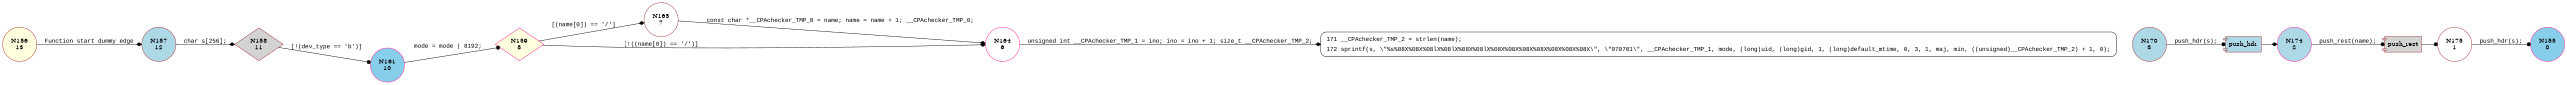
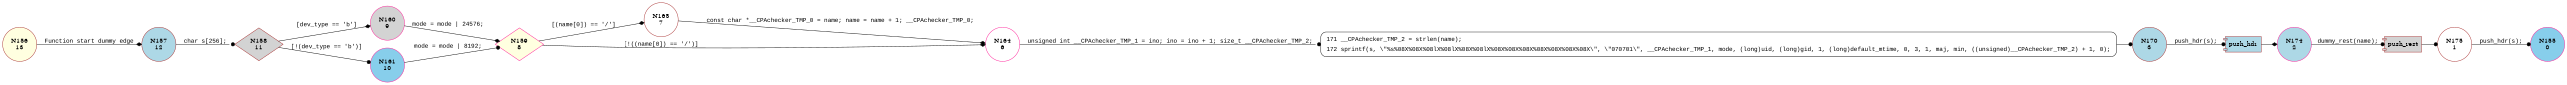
  digraph {
    rankdir=LR
    node [color=brown fillcolor=lightblue shape=circle style=filled]
    edge [arrowhead=diamond fontname="Courier New"]
    n1 [fillcolor=lightyellow label="N156\n13"]
    n2 [label="N157\n12"]
    n3 [fillcolor=lightgrey label="N158\n11" shape=diamond]
+   n4 [color=deeppink fillcolor=lightgrey label="N160\n9"]
    n5 [color=deeppink fillcolor=skyblue label="N161\n10"]
    n6 [color=deeppink fillcolor=lightyellow label="N159\n8" shape=diamond]
    n7 [fillcolor=white label="N165\n7"]
    n8 [color=deeppink fillcolor=white label="N164\n6"]
    n9 [fillcolor=white fontname="Courier New" label=<<table border="0" cellborder="0" cellpadding="3" bgcolor="white"><tr><td align="right">171</td><td align="left">__CPAchecker_TMP_2 = strlen(name);</td></tr><tr><td align="right">172</td><td align="left">sprintf(s, \"%s%08X%08X%08lX%08lX%08X%08lX%08X%08X%08X%08X%08X%08X%08X\", \"070701\", __CPAchecker_TMP_1, mode, (long)uid, (long)gid, 1, (long)default_mtime, 0, 3, 1, maj, min, ((unsigned)__CPAchecker_TMP_2) + 1, 0);</td></tr></table>> penwidth=1 shape=Mrecord style="filled,bold" color=""]
    n10 [label="N170\n3"]
    n11 [label=push_hdr shape=component]
    n12 [color=deeppink label="N174\n2"]
    n13 [fillcolor=lightgrey label=push_rest shape=component]
    n14 [fillcolor=white label="N175\n1"]
    n15 [color=deeppink fillcolor=skyblue label="N155\n0"]
    n1 -> n2 [label="Function start dummy edge"]
-   n2 -> n3 [label="char s[256];"]
+   n2 -> n3 [arrowhead=dot label="char s[256];"]
+   n3 -> n4 [label="[dev_type == 'b']"]
    n3 -> n5 [arrowhead=dot label="[!(dev_type == 'b')]"]
+   n4 -> n6 [label="mode = mode | 24576; "]
    n5 -> n6 [arrowhead=dot label="mode = mode | 8192; "]
    n6 -> n7 [label="[(name[0]) == '/']"]
    n6 -> n8 [label="[!((name[0]) == '/')]"]
    n7 -> n8 [label="const char *__CPAchecker_TMP_0 = name; name = name + 1; __CPAchecker_TMP_0; "]
-   n8 -> n9 [label="unsigned int __CPAchecker_TMP_1 = ino; ino = ino + 1; size_t __CPAchecker_TMP_2;"]
+   n8 -> n9 [arrowhead=dot label="unsigned int __CPAchecker_TMP_1 = ino; ino = ino + 1; size_t __CPAchecker_TMP_2;"]
+   n9 -> n10 [arrowhead=dot fontname=""]
    n10 -> n11 [arrowhead=dot label="push_hdr(s);"]
    n11 -> n12
-   n12 -> n13 [arrowhead=dot label="push_rest(name);"]
+   n12 -> n13 [arrowhead=dot label="dummy_rest(name);"]
    n13 -> n14 [arrowhead=dot]
    n14 -> n15 [arrowhead=dot label="push_hdr(s);"]
  }
